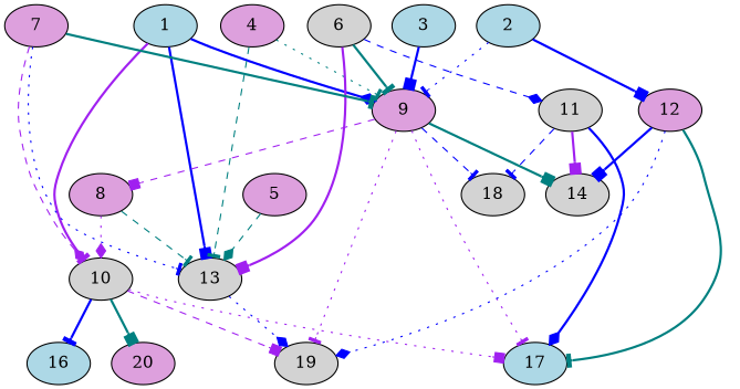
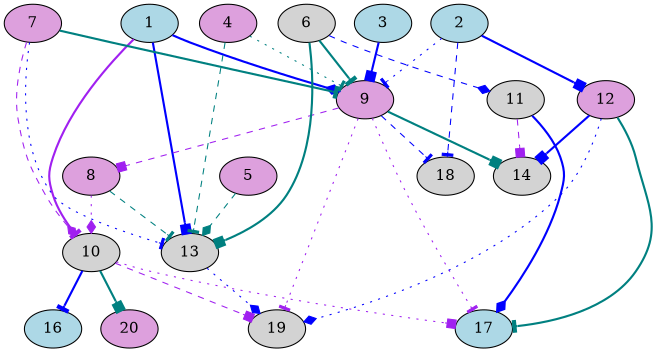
  digraph {
    node [alpha=0.04 fillcolor=plum style=filled]
    edge [arrowhead=tee color=blue style=bold]
    1 [expect_size=6345728 fillcolor=lightblue]
    9 [alpha=0.15 expect_size=48243712]
    10 [expect_size=34813952 fillcolor=lightgrey]
    13 [alpha=0.13 expect_size=8972288 fillcolor=lightgrey]
    14 [alpha=0.10 expect_size=29210624 fillcolor=lightgrey]
    17 [alpha=0.18 expect_size=15148032 fillcolor=lightblue]
    18 [alpha=0.01 expect_size=30153728 fillcolor=lightgrey]
    19 [alpha=0.14 expect_size=40163328 fillcolor=lightgrey]
    8 [expect_size=21289984]
    16 [alpha=0.11 expect_size=46392320 fillcolor=lightblue]
    20 [alpha=0.06 expect_size=27678720]
    2 [alpha=0.08 expect_size=12417024 fillcolor=lightblue]
    12 [alpha=0.14 expect_size=38213632]
    3 [alpha=0.09 expect_size=21238784 fillcolor=lightblue]
    4 [alpha=0.20 expect_size=19734528]
    5 [alpha=0.07 expect_size=38334464]
    6 [alpha=0.07 expect_size=52410368 fillcolor=lightgrey]
    11 [alpha=0.03 expect_size=29904896 fillcolor=lightgrey]
    7 [alpha=0.06 expect_size=25850880]
    1 -> 9 [arrowhead=diamond]
    1 -> 10 [color=purple]
    1 -> 13 [arrowhead=box]
    9 -> 14 [arrowhead=box color=teal]
    9 -> 17 [color=purple style=dotted]
    9 -> 18 [style=dashed]
    9 -> 19 [color=purple style=dotted]
    9 -> 8 [arrowhead=box color=purple style=dashed]
    10 -> 17 [arrowhead=box color=purple style=dotted]
    10 -> 19 [arrowhead=box color=purple style=dashed]
    10 -> 16
    10 -> 20 [arrowhead=box color=teal]
    13 -> 19 [arrowhead=diamond style=dotted]
    8 -> 10 [arrowhead=diamond color=purple style=dotted]
    8 -> 13 [color=teal style=dashed]
    2 -> 9 [style=dotted]
    2 -> 12 [arrowhead=box]
    12 -> 14 [arrowhead=box]
    12 -> 17 [color=teal]
    12 -> 19 [arrowhead=diamond style=dotted]
    3 -> 9 [arrowhead=box]
    4 -> 9 [color=teal style=dotted]
    4 -> 13 [color=teal style=dashed]
    5 -> 13 [arrowhead=diamond color=teal style=dashed]
    6 -> 9 [color=teal]
-   6 -> 13 [arrowhead=box color=purple]
+   6 -> 13 [arrowhead=box color=teal]
    6 -> 11 [arrowhead=diamond style=dashed]
-   11 -> 14 [arrowhead=box color=purple]
+   11 -> 14 [arrowhead=box color=purple style=dashed]
    11 -> 17 [arrowhead=diamond]
-   11 -> 18 [style=dashed]
+   2 -> 18 [style=dashed]
    7 -> 9 [color=teal]
    7 -> 10 [arrowhead=diamond color=purple style=dashed]
    7 -> 13 [style=dotted]
  }
